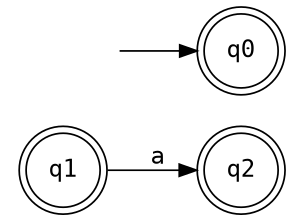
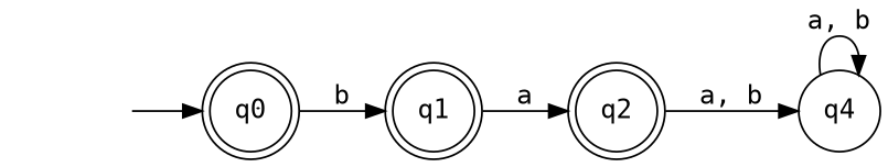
  digraph {
    fontname="DejaVu Sans Mono"
    rankdir=LR
    node [fontname="DejaVu Sans Mono" shape=doublecircle]
    edge [fontname="DejaVu Sans Mono"]
    q1
    q2
+   q4 [shape=circle]
    q0
    _nil [style=invis shape=""]
    q1 -> q2 [label=a]
+   q2 -> q4 [label="a, b"]
+   q4 -> q4 [label="a, b"]
+   q0 -> q1 [label=b]
    _nil -> q0
  }
